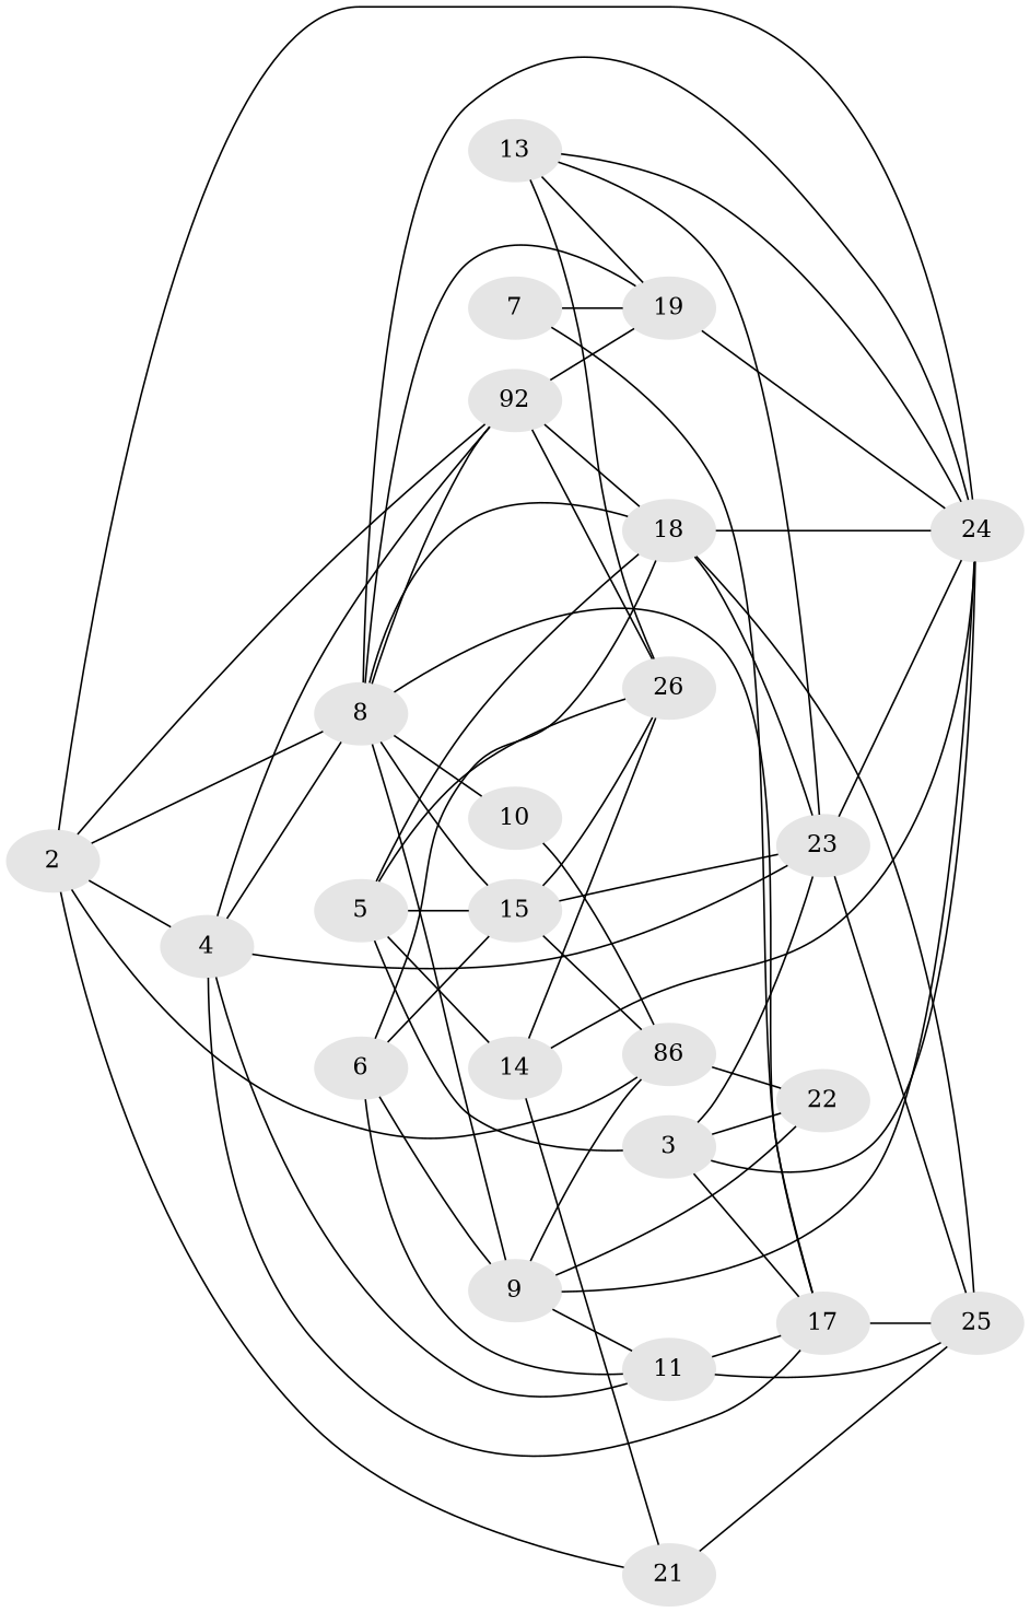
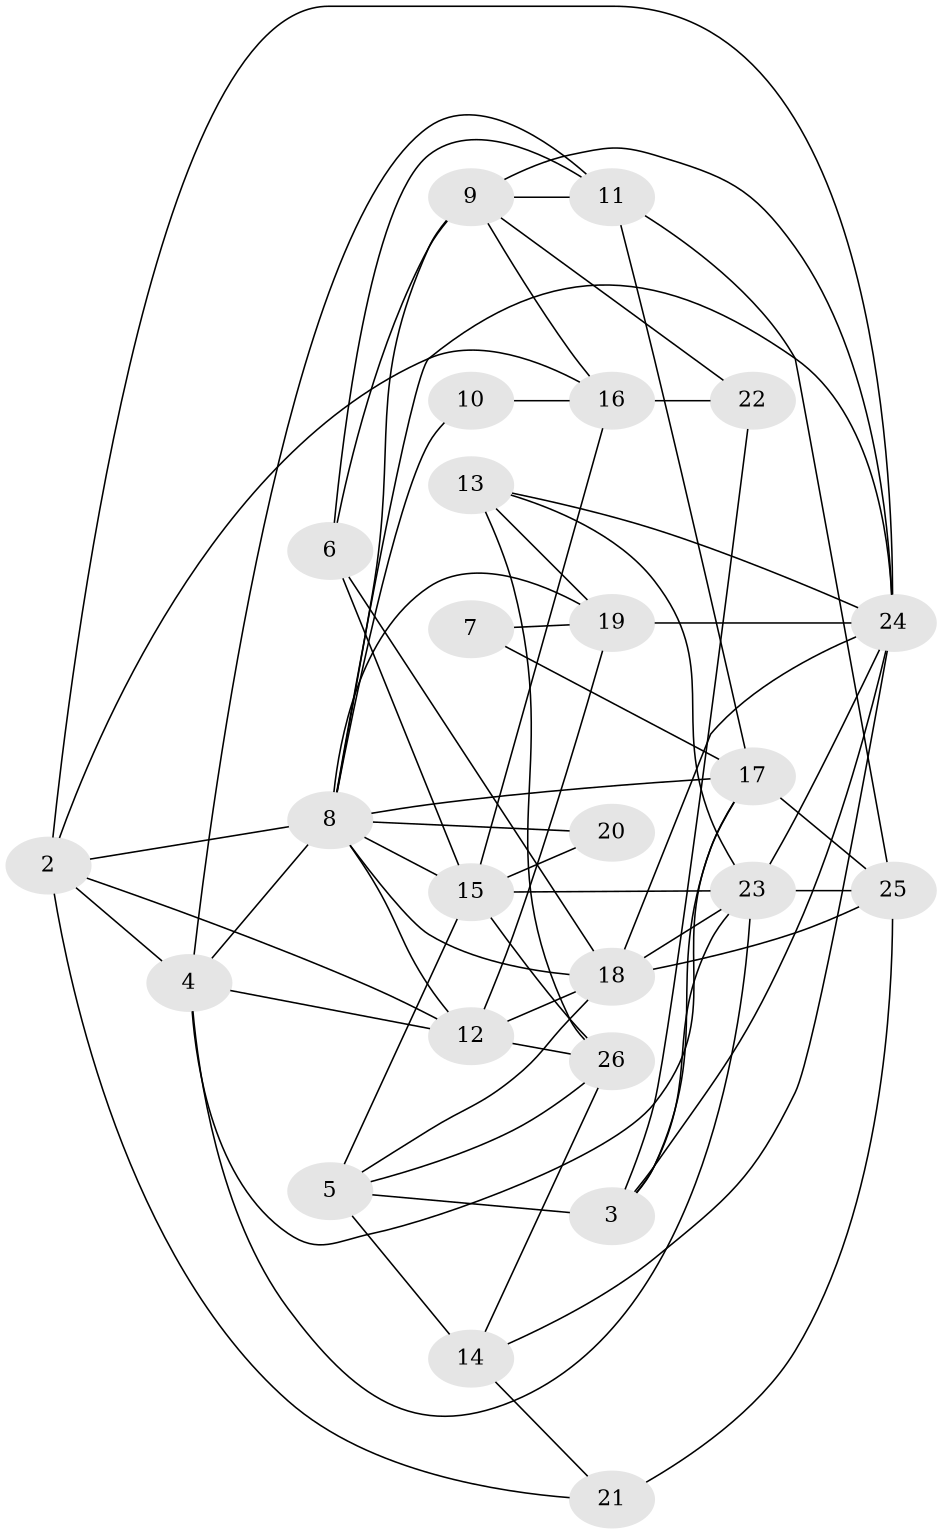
  graph {
    rankdir=LR
    node [color=gray90 style=filled]
    edge [weight=1.0]
    8
    9
-   12 [label=92]
+   12
    24
    17
    15
    18
    19
    10
-   16 [label=86]
+   20
+   16
    22
    11
    14
    21
    26
    2
    4
    23
    25
    3
    5
    6
    7
    13
    8 -- 9
    8 -- 12
    8 -- 24
    8 -- 17
    8 -- 15
    8 -- 18
    8 -- 19
    8 -- 10
+   8 -- 20
    9 -- 24
    9 -- 16
    9 -- 22 [weight=2.0]
    9 -- 11
    12 -- 18
    12 -- 19
    12 -- 26
    17 -- 25
+   15 -- 20
    15 -- 16 [weight=2.0]
    15 -- 26
    15 -- 23
    18 -- 24
    18 -- 23
    18 -- 25
    19 -- 24
    10 -- 16
    16 -- 22
    11 -- 17
    11 -- 25
    14 -- 24
    14 -- 21
    14 -- 26
    21 -- 25
    2 -- 8
    2 -- 12
    2 -- 24
    2 -- 16
    2 -- 21
    2 -- 4
    4 -- 8
    4 -- 12
    4 -- 17
    4 -- 11
    4 -- 23
    23 -- 24
    23 -- 25
    3 -- 24
    3 -- 17
    3 -- 22
    3 -- 23
    5 -- 15
    5 -- 18
    5 -- 14 [weight=2.0]
    5 -- 26
    5 -- 3
    6 -- 9
    6 -- 15
    6 -- 18
    6 -- 11
    7 -- 17
    7 -- 19
    13 -- 24
    13 -- 19
    13 -- 26
    13 -- 23
  }
